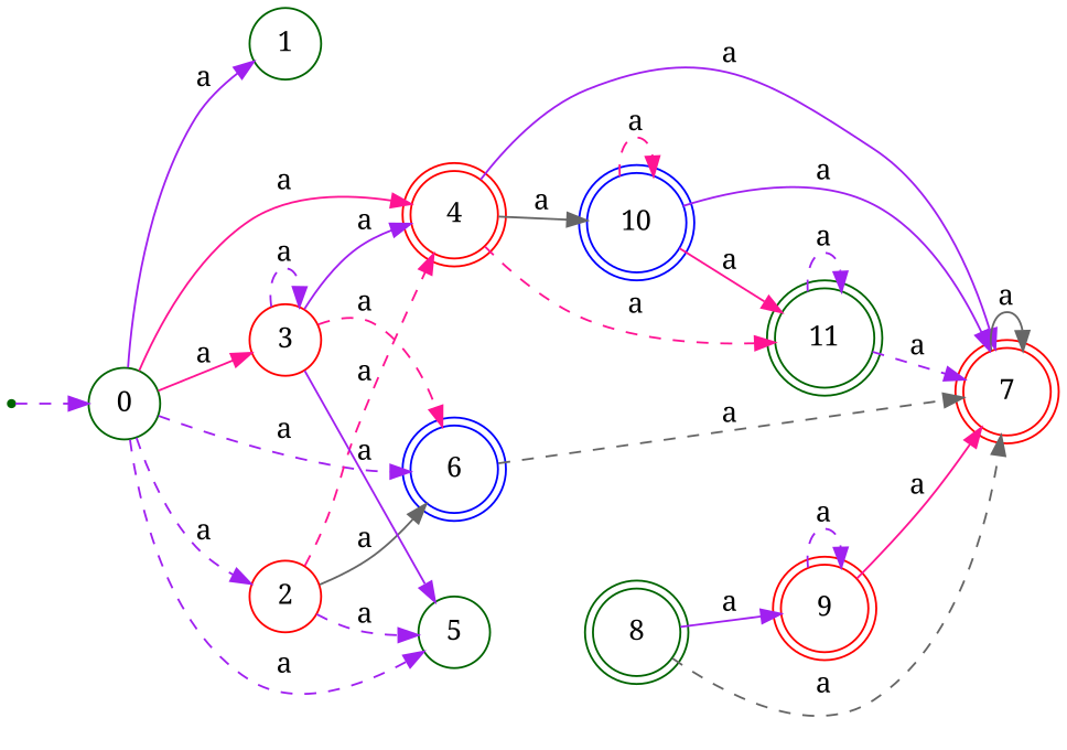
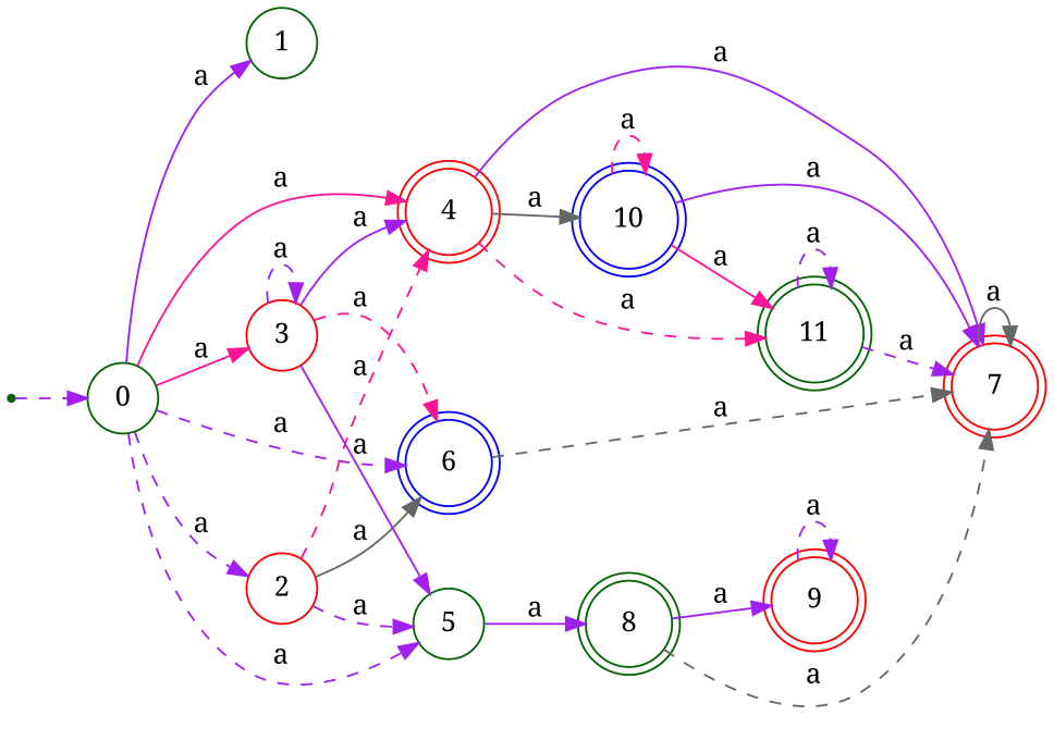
  digraph {
    fontname="Noto Serif"
    rankdir=LR
    node [color=darkgreen fontname="Noto Serif" shape=doublecircle]
    edge [color=purple fontname="Noto Serif" style=dashed]
    dummy0 [shape=point]
    0 [shape=circle]
    1 [shape=circle]
    2 [color=red shape=circle]
    3 [color=red shape=circle]
    4 [color=red]
    5 [shape=circle]
    6 [color=blue]
    7 [color=red]
    10 [color=blue]
    11
    8
    9 [color=red]
    dummy0 -> 0
    0 -> 1 [label=a style=solid]
    0 -> 2 [label=a]
    0 -> 3 [color=deeppink label=a style=solid]
    0 -> 4 [color=deeppink label=a style=solid]
    0 -> 5 [label=a]
    0 -> 6 [label=a]
    2 -> 4 [color=deeppink label=a]
    2 -> 5 [label=a]
    2 -> 6 [color=gray40 label=a style=solid]
    3 -> 3 [label=a]
    3 -> 4 [label=a style=solid]
    3 -> 5 [label=a style=solid]
    3 -> 6 [color=deeppink label=a]
    4 -> 7 [label=a style=solid]
    4 -> 10 [color=gray40 label=a style=solid]
    4 -> 11 [color=deeppink label=a]
+   5 -> 8 [label=a style=solid]
    6 -> 7 [color=gray40 label=a]
    7 -> 7 [color=gray40 label=a style=solid]
    10 -> 7 [label=a style=solid]
    10 -> 10 [color=deeppink label=a]
    10 -> 11 [color=deeppink label=a style=solid]
    11 -> 7 [label=a]
    11 -> 11 [label=a]
    8 -> 7 [color=gray40 label=a]
    8 -> 9 [label=a style=solid]
-   9 -> 7 [color=deeppink label=a style=solid]
    9 -> 9 [label=a]
  }
